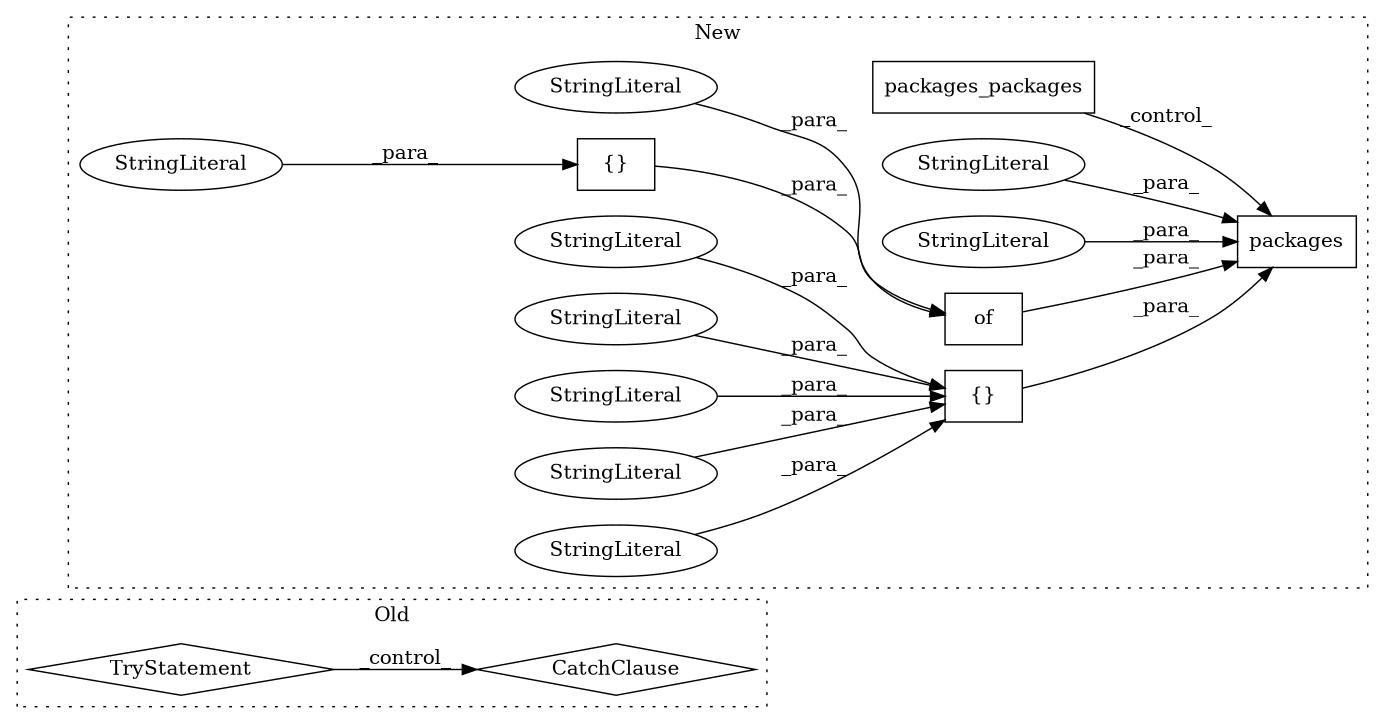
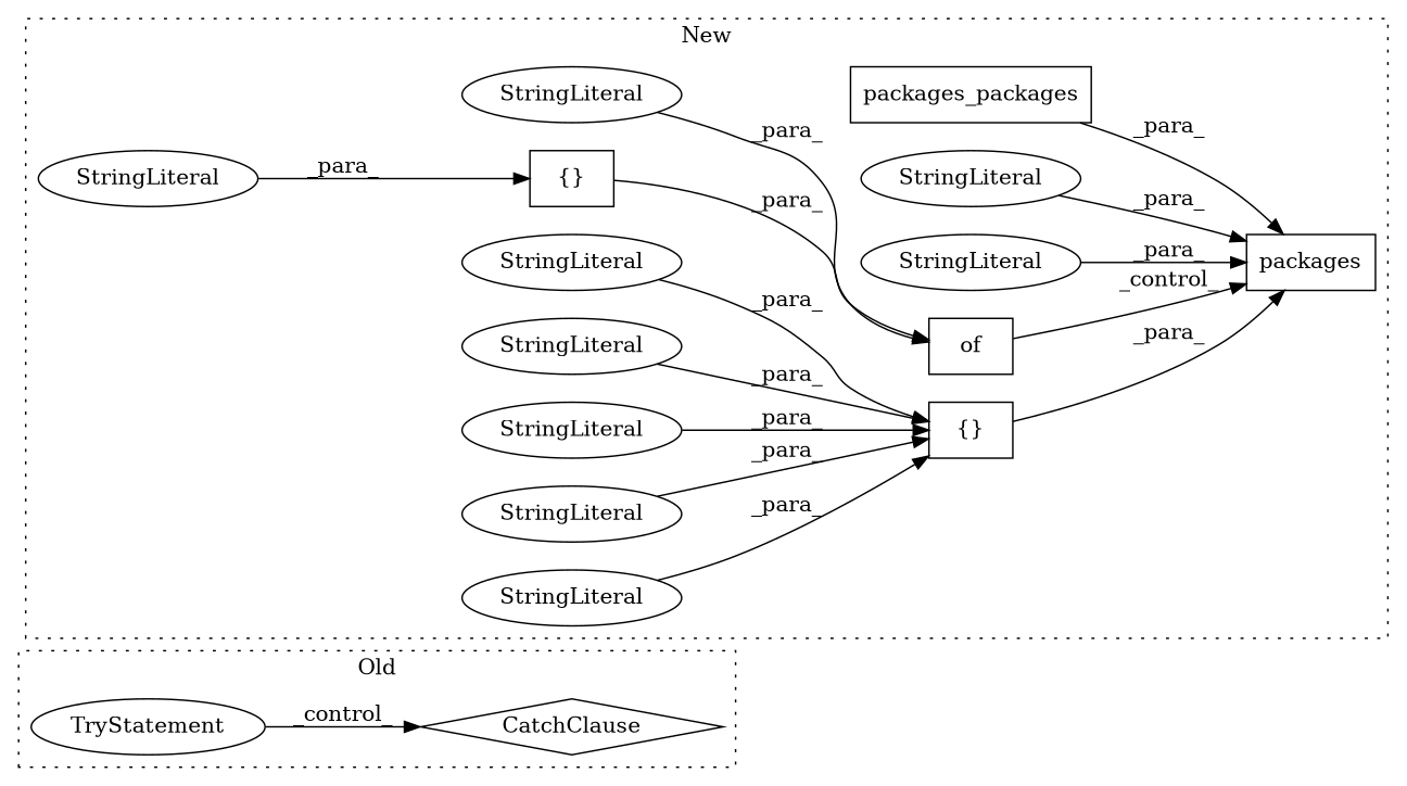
  digraph {
    rankdir=LR
    node [a=45 l="1,1" shape=ellipse]
    n1 [a=12 l="11,2" label=CatchClause s="1406,1459" shape=diamond]
-   n2 [a=54 l=4 label=TryStatement s=1228 shape=diamond]
+   n2 [a=54 l=4 label=TryStatement s=1228]
    n3 [a=32 l="14,1" label=packages_packages s="826,865" shape=box]
    n4 [a=32 l="6,1" label=packages s="872,1641" shape=box]
    n5 [a=32 l="3,1" label=of s="1265,1315" shape=box]
    n6 [a=4 label="{}" s="1337,1640" shape=box]
    n7 [l=56 label=StringLiteral s=1042]
    n8 [a=4 label="{}" s="1301,1314" shape=box]
    n9 [l=20 label=StringLiteral s=1021]
    n10 [l=12 label=StringLiteral s=1302]
    n11 [l=39 label=StringLiteral s=1540]
    n12 [l=20 label=StringLiteral s=1268]
    n13 [l=29 label=StringLiteral s=1391]
    n14 [l=38 label=StringLiteral s=1421]
    n15 [l=60 label=StringLiteral s=1580]
    n16 [l=52 label=StringLiteral s=1338]
    subgraph cluster_1 {
      label=Old
      style=dotted
      n1
      n2
    }
    subgraph cluster_2 {
      label=New
      style=dotted
      n3
      n4
      n5
      n6
      n7
      n8
      n9
      n10
      n11
      n12
      n13
      n14
      n15
      n16
    }
    n2 -> n1 [label=_control_]
-   n3 -> n4 [label=_control_]
-   n5 -> n4 [label=_para_]
+   n3 -> n4 [label=_para_]
+   n5 -> n4 [label=_control_]
    n6 -> n4 [label=_para_]
    n7 -> n4 [label=_para_]
    n8 -> n5 [label=_para_]
    n9 -> n4 [label=_para_]
    n10 -> n8 [label=_para_]
    n11 -> n6 [label=_para_]
    n12 -> n5 [label=_para_]
    n13 -> n6 [label=_para_]
    n14 -> n6 [label=_para_]
    n15 -> n6 [label=_para_]
    n16 -> n6 [label=_para_]
  }
